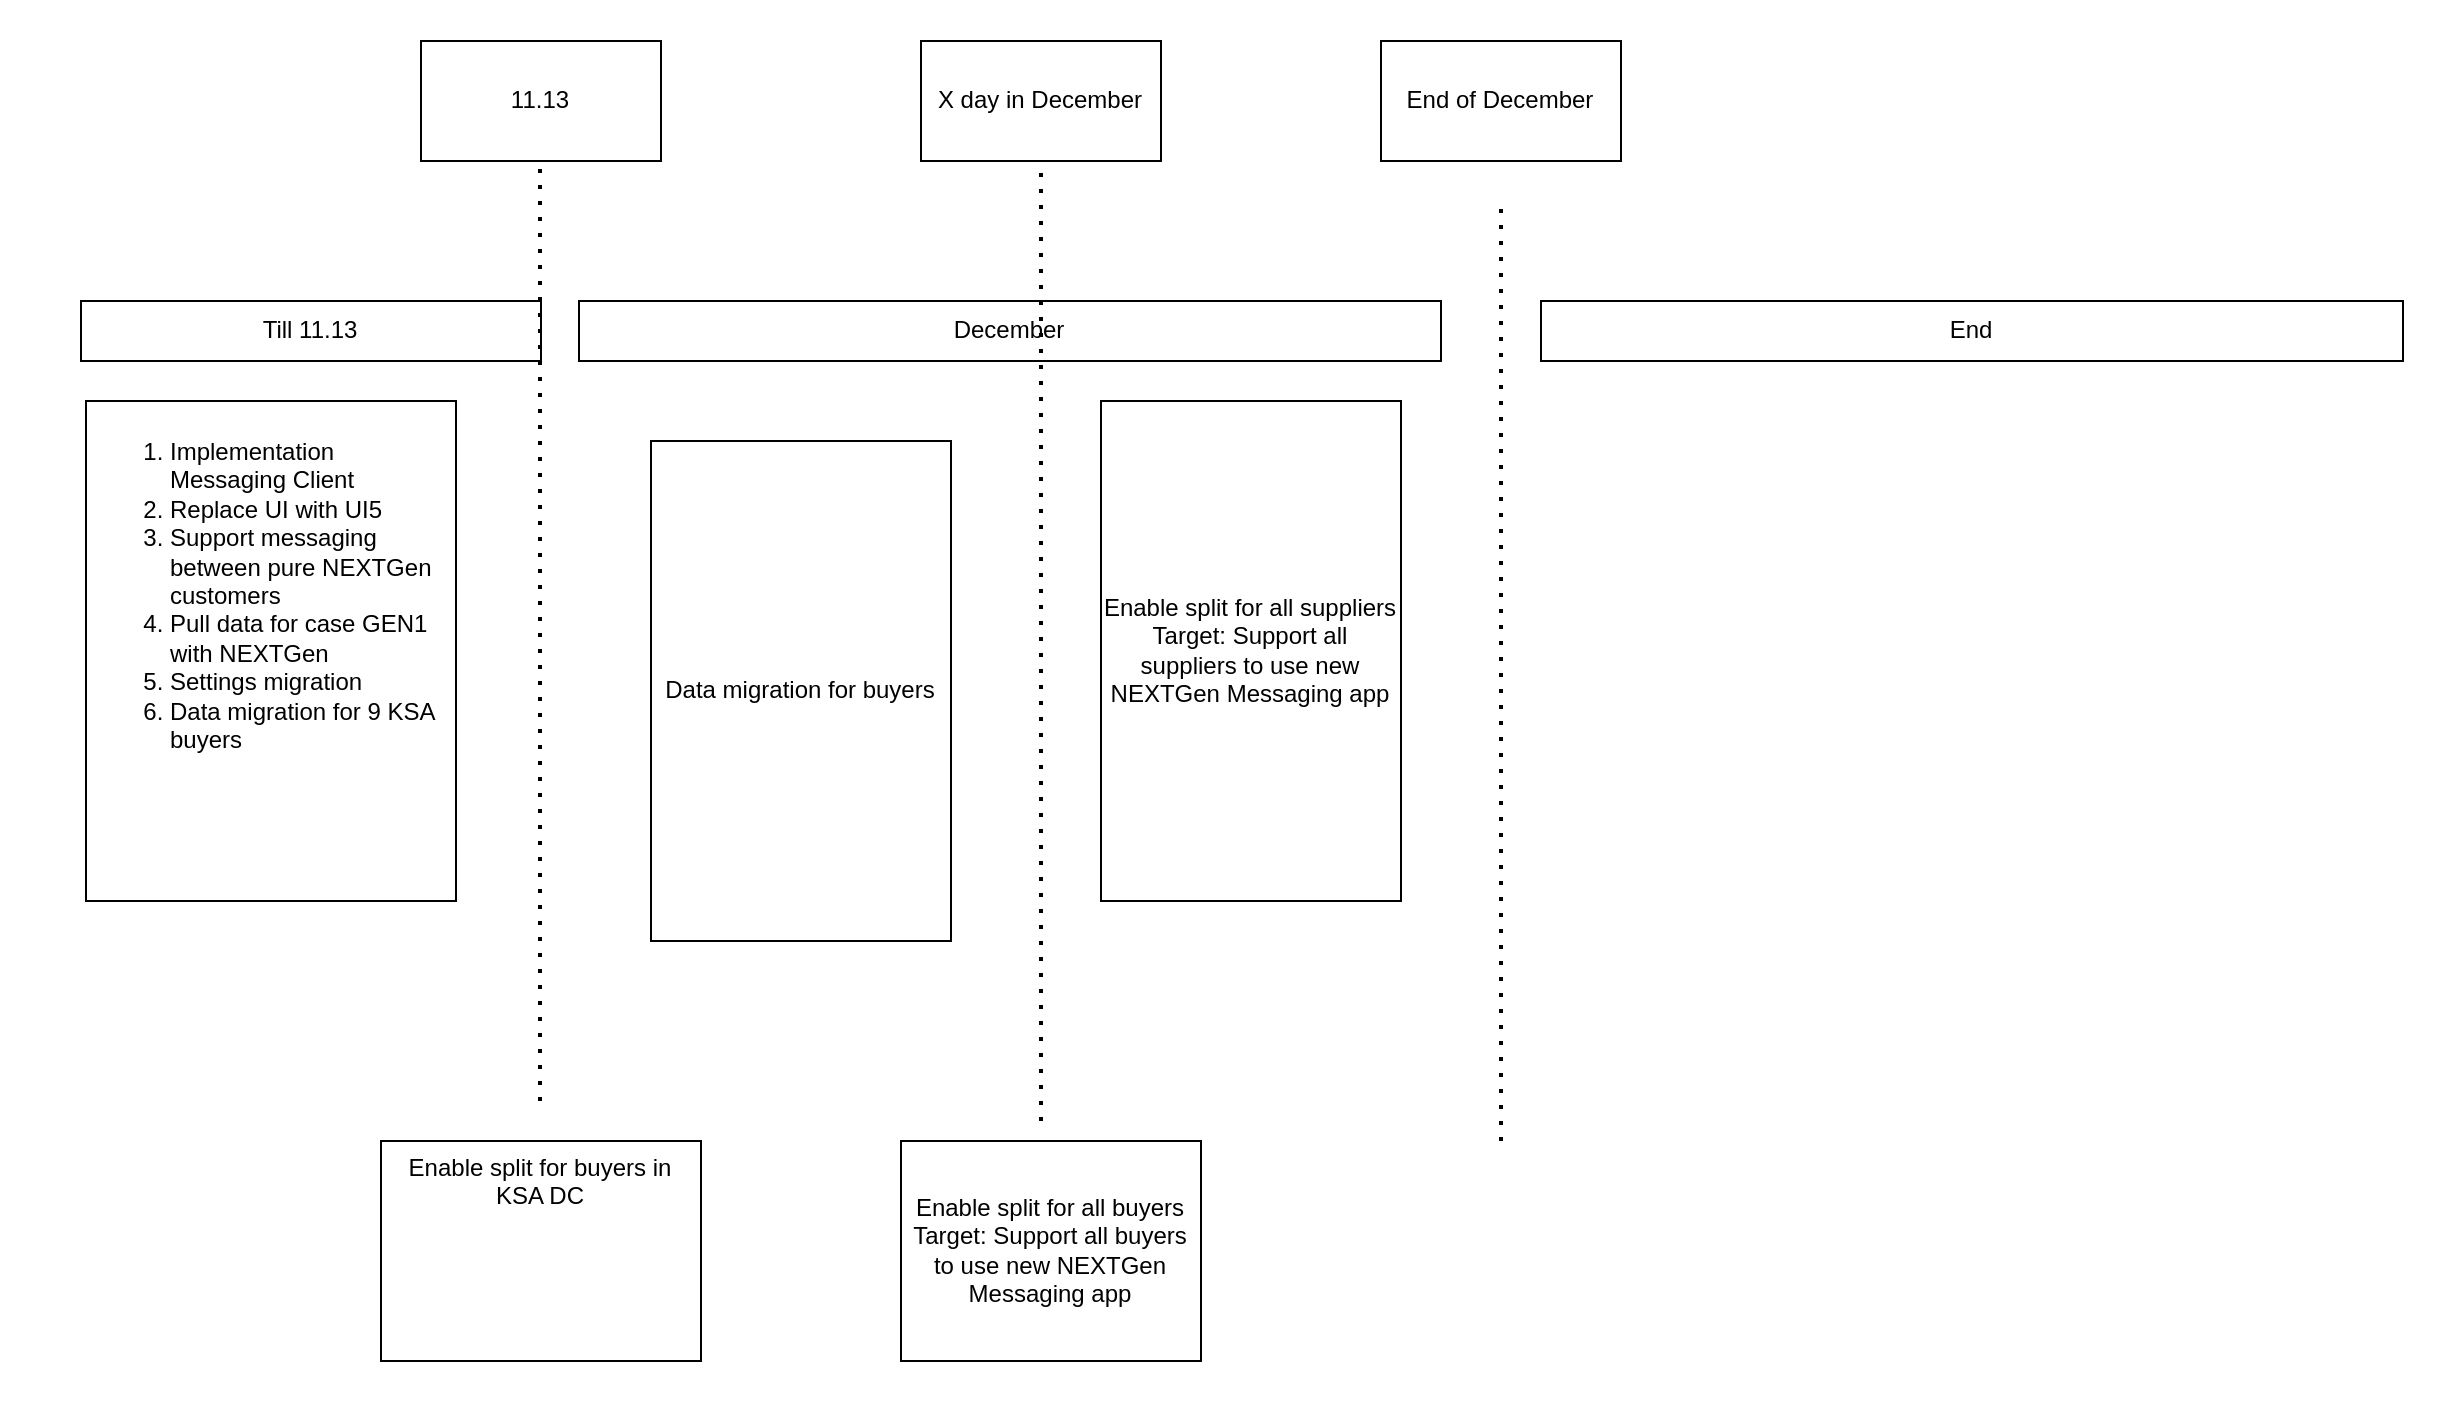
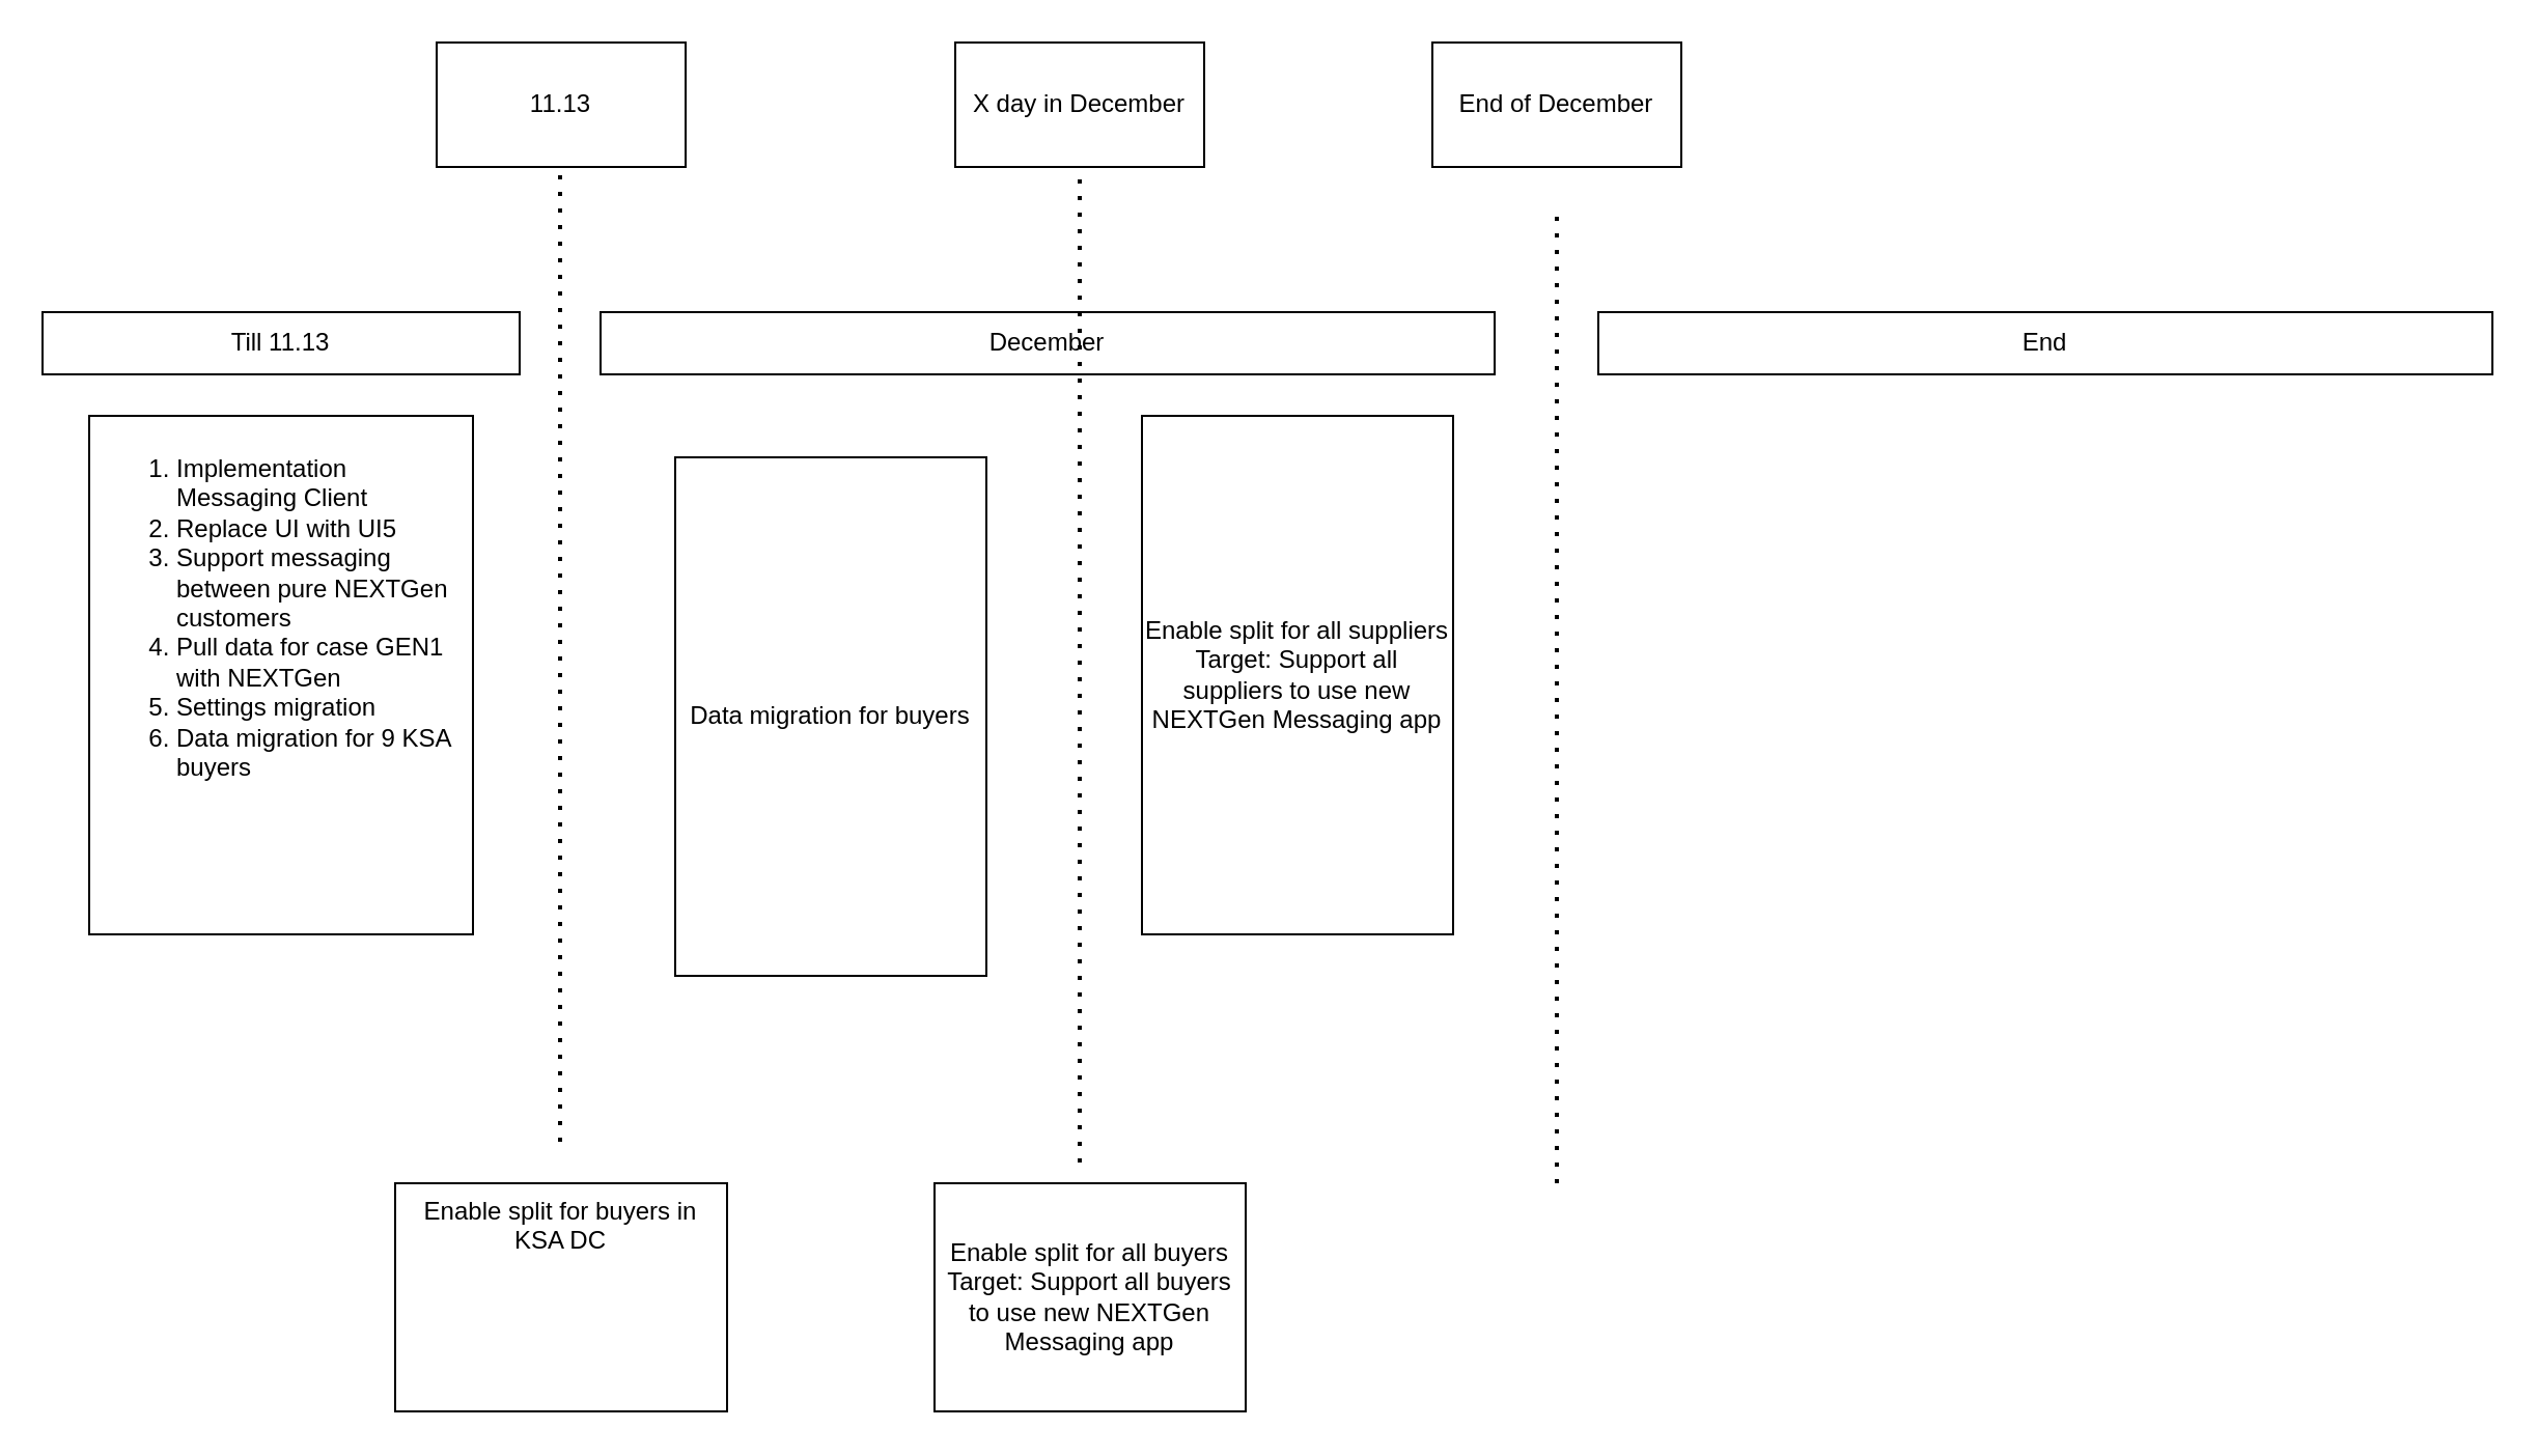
  <mxCell id="0" />
  <mxCell id="1" parent="0" />
- <mxCell id="2" value="Till 11.13" style="rounded=0;whiteSpace=wrap;html=1;" vertex="1" parent="1"><mxGeometry x="40" y="150" width="230" height="30" as="geometry" /></mxCell>
+ <mxCell id="2" value="Till 11.13" style="rounded=0;whiteSpace=wrap;html=1;" vertex="1" parent="1"><mxGeometry x="20" y="150" width="230" height="30" as="geometry" /></mxCell>
  <mxCell id="3" value="&lt;ol&gt;&lt;li&gt;Implementation Messaging Client&lt;/li&gt;&lt;li&gt;Replace UI with UI5&lt;/li&gt;&lt;li&gt;Support messaging between pure NEXTGen customers&lt;/li&gt;&lt;li&gt;Pull data for case GEN1 with NEXTGen&lt;/li&gt;&lt;li&gt;Settings migration&lt;/li&gt;&lt;li&gt;Data migration for 9 KSA buyers&lt;/li&gt;&lt;/ol&gt;" style="rounded=0;whiteSpace=wrap;html=1;align=left;verticalAlign=top;" vertex="1" parent="1"><mxGeometry x="42.5" y="200" width="185" height="250" as="geometry" /></mxCell>
  <mxCell id="4" value="" style="endArrow=none;dashed=1;html=1;dashPattern=1 3;strokeWidth=2;rounded=0;" edge="1" parent="1"><mxGeometry width="50" height="50" relative="1" as="geometry"><mxPoint x="269.5" y="550" as="sourcePoint" /><mxPoint x="269.5" y="80" as="targetPoint" /></mxGeometry></mxCell>
  <mxCell id="5" value="December" style="rounded=0;whiteSpace=wrap;html=1;" vertex="1" parent="1"><mxGeometry x="289" y="150" width="431" height="30" as="geometry" /></mxCell>
  <mxCell id="6" value="&lt;span style=&quot;background-color: transparent; color: light-dark(rgb(0, 0, 0), rgb(255, 255, 255));&quot;&gt;Enable split for buye&lt;/span&gt;&lt;span style=&quot;background-color: transparent; color: light-dark(rgb(0, 0, 0), rgb(255, 255, 255));&quot;&gt;rs in KSA DC&lt;/span&gt;" style="rounded=0;whiteSpace=wrap;html=1;align=center;verticalAlign=top;" vertex="1" parent="1"><mxGeometry x="190" y="570" width="160" height="110" as="geometry" /></mxCell>
  <mxCell id="7" value="11.13" style="rounded=0;whiteSpace=wrap;html=1;" vertex="1" parent="1"><mxGeometry x="210" y="20" width="120" height="60" as="geometry" /></mxCell>
  <mxCell id="8" value="" style="endArrow=none;dashed=1;html=1;dashPattern=1 3;strokeWidth=2;rounded=0;" edge="1" parent="1"><mxGeometry width="50" height="50" relative="1" as="geometry"><mxPoint x="520" y="560" as="sourcePoint" /><mxPoint x="520" y="80" as="targetPoint" /></mxGeometry></mxCell>
  <mxCell id="9" value="Enable split for all buye&lt;span style=&quot;background-color: transparent; color: light-dark(rgb(0, 0, 0), rgb(255, 255, 255));&quot;&gt;rs&lt;/span&gt;&lt;div&gt;&lt;span style=&quot;background-color: transparent; color: light-dark(rgb(0, 0, 0), rgb(255, 255, 255));&quot;&gt;Target: Support all buyers to use new NEXTGen Messaging app&lt;/span&gt;&lt;/div&gt;" style="rounded=0;whiteSpace=wrap;html=1;" vertex="1" parent="1"><mxGeometry x="450" y="570" width="150" height="110" as="geometry" /></mxCell>
  <mxCell id="10" value="Data migration for buyers" style="rounded=0;whiteSpace=wrap;html=1;" vertex="1" parent="1"><mxGeometry x="325" y="220" width="150" height="250" as="geometry" /></mxCell>
  <mxCell id="11" value="End" style="rounded=0;whiteSpace=wrap;html=1;" vertex="1" parent="1"><mxGeometry x="770" y="150" width="431" height="30" as="geometry" /></mxCell>
  <mxCell id="12" value="" style="endArrow=none;dashed=1;html=1;dashPattern=1 3;strokeWidth=2;rounded=0;" edge="1" parent="1"><mxGeometry width="50" height="50" relative="1" as="geometry"><mxPoint x="750" y="570" as="sourcePoint" /><mxPoint x="750" y="100" as="targetPoint" /></mxGeometry></mxCell>
  <mxCell id="13" value="End of December" style="rounded=0;whiteSpace=wrap;html=1;" vertex="1" parent="1"><mxGeometry x="690" y="20" width="120" height="60" as="geometry" /></mxCell>
  <mxCell id="14" value="Enable split for all suppliers&lt;div&gt;&lt;span style=&quot;background-color: transparent; color: light-dark(rgb(0, 0, 0), rgb(255, 255, 255));&quot;&gt;Target: Support all suppliers to use new NEXTGen Messaging app&lt;/span&gt;&lt;/div&gt;" style="rounded=0;whiteSpace=wrap;html=1;" vertex="1" parent="1"><mxGeometry x="550" y="200" width="150" height="250" as="geometry" /></mxCell>
  <mxCell id="15" value="X day in December" style="rounded=0;whiteSpace=wrap;html=1;" vertex="1" parent="1"><mxGeometry x="460" y="20" width="120" height="60" as="geometry" /></mxCell>
